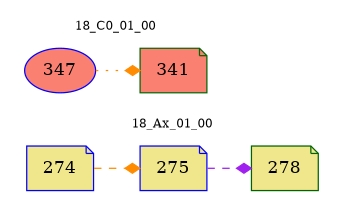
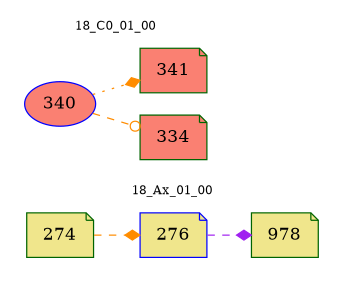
  digraph {
    rankdir=LR
    node [color=blue fillcolor=khaki shape=note style=filled]
    edge [arrowhead=diamond color=darkorange style=dashed]
-   n1 [label=275]
-   n2 [label=274]
-   n3 [color=darkgreen label=278]
-   n4 [fillcolor=salmon label=347 shape=ellipse]
+   n1 [label=276]
+   n2 [color=darkgreen label=274]
+   n3 [color=darkgreen label=978]
+   n4 [fillcolor=salmon label=340 shape=ellipse]
+   n5 [color=darkgreen fillcolor=salmon label=334]
    n6 [color=darkgreen fillcolor=salmon label=341]
    subgraph cluster_1 {
      color=white
      fontsize=10
      label="18_Ax_01_00"
      n1
      n2
      n3
    }
    subgraph cluster_2 {
      color=white
      fontsize=10
      label="18_C0_01_00"
      n4
+     n5
      n6
    }
    n1 -> n3 [color=purple]
    n2 -> n1
+   n4 -> n5 [arrowhead=odot]
    n4 -> n6 [style=dotted]
  }
